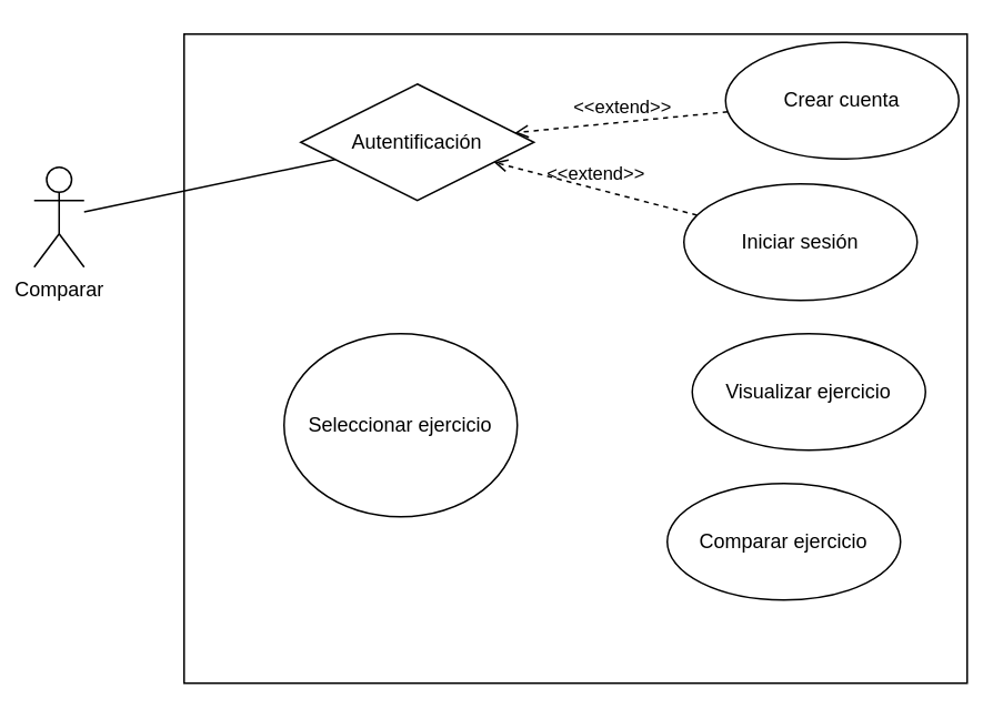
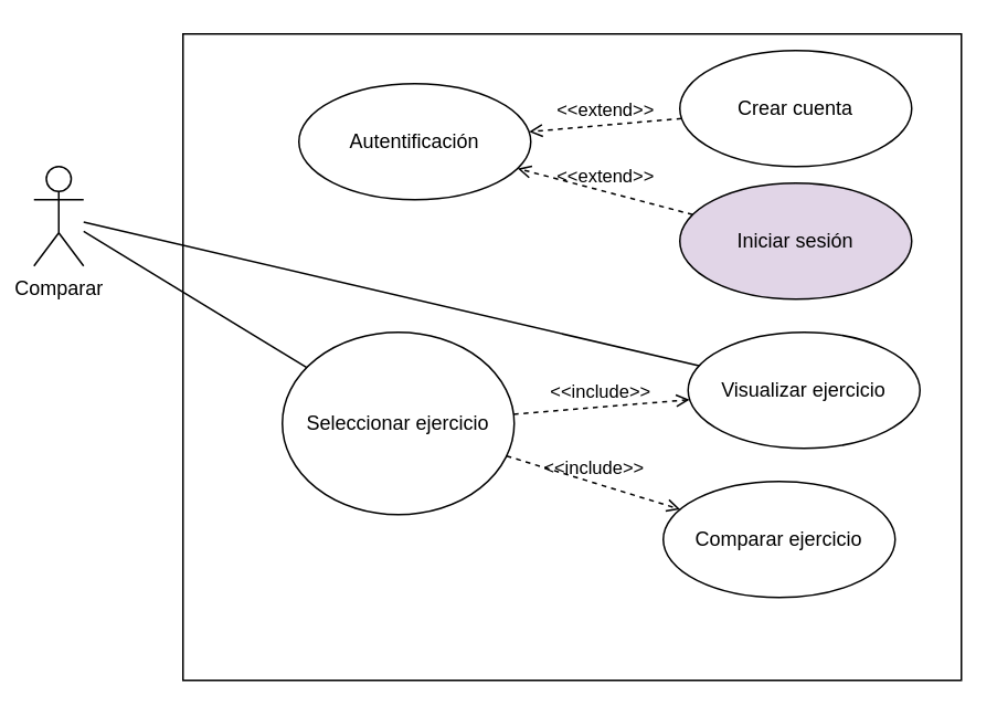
  <mxCell id="0" />
  <mxCell id="1" parent="0" />
  <mxCell id="2" value="" style="rounded=0;whiteSpace=wrap;html=1;" parent="1" vertex="1"><mxGeometry x="110" y="20" width="470" height="390" as="geometry" /></mxCell>
  <mxCell id="3" value="Comparar" style="shape=umlActor;verticalLabelPosition=bottom;verticalAlign=top;html=1;outlineConnect=0;" parent="1" vertex="1"><mxGeometry x="20" y="100" width="30" height="60" as="geometry" /></mxCell>
- <mxCell id="4" value="Autentificación" style="rhombus;whiteSpace=wrap;html=1;" parent="1" vertex="1"><mxGeometry x="180" y="50" width="140" height="70" as="geometry" /></mxCell>
- <mxCell id="5" value="Crear cuenta" style="ellipse;whiteSpace=wrap;html=1;" parent="1" vertex="1"><mxGeometry x="435" y="25" width="140" height="70" as="geometry" /></mxCell>
+ <mxCell id="4" value="Autentificación" style="ellipse;whiteSpace=wrap;html=1;" parent="1" vertex="1"><mxGeometry x="180" y="50" width="140" height="70" as="geometry" /></mxCell>
+ <mxCell id="5" value="Crear cuenta" style="ellipse;whiteSpace=wrap;html=1;" parent="1" vertex="1"><mxGeometry x="410" y="30" width="140" height="70" as="geometry" /></mxCell>
  <mxCell id="6" value="Seleccionar ejercicio" style="ellipse;whiteSpace=wrap;html=1;" parent="1" vertex="1"><mxGeometry x="170" y="200" width="140" height="110" as="geometry" /></mxCell>
- <mxCell id="7" value="Iniciar sesión" style="ellipse;whiteSpace=wrap;html=1;" parent="1" vertex="1"><mxGeometry x="410" y="110" width="140" height="70" as="geometry" /></mxCell>
+ <mxCell id="7" value="Iniciar sesión" style="ellipse;whiteSpace=wrap;html=1;fillColor=#e1d5e7;" parent="1" vertex="1"><mxGeometry x="410" y="110" width="140" height="70" as="geometry" /></mxCell>
  <mxCell id="8" value="Visualizar ejercicio" style="ellipse;whiteSpace=wrap;html=1;" parent="1" vertex="1"><mxGeometry x="415" y="200" width="140" height="70" as="geometry" /></mxCell>
  <mxCell id="9" value="Comparar ejercicio" style="ellipse;whiteSpace=wrap;html=1;" parent="1" vertex="1"><mxGeometry x="400" y="290" width="140" height="70" as="geometry" /></mxCell>
- <mxCell id="10" value="" style="endArrow=none;html=1;rounded=0;" edge="1" parent="1" source="3" target="4"><mxGeometry width="50" height="50" relative="1" as="geometry"><mxPoint x="260" y="190" as="sourcePoint" /><mxPoint x="310" y="140" as="targetPoint" /></mxGeometry></mxCell>
+ <mxCell id="10" value="" style="endArrow=none;html=1;rounded=0;" edge="1" parent="1" source="3" target="8"><mxGeometry width="50" height="50" relative="1" as="geometry"><mxPoint x="260" y="190" as="sourcePoint" /><mxPoint x="310" y="140" as="targetPoint" /></mxGeometry></mxCell>
  <mxCell id="11" value="&amp;lt;&amp;lt;extend&amp;gt;&amp;gt;" style="html=1;verticalAlign=bottom;labelBackgroundColor=none;endArrow=open;endFill=0;dashed=1;rounded=0;" edge="1" parent="1" source="5" target="4"><mxGeometry width="160" relative="1" as="geometry"><mxPoint x="200" y="160" as="sourcePoint" /><mxPoint x="360" y="160" as="targetPoint" /></mxGeometry></mxCell>
  <mxCell id="12" value="&amp;lt;&amp;lt;extend&amp;gt;&amp;gt;" style="html=1;verticalAlign=bottom;labelBackgroundColor=none;endArrow=open;endFill=0;dashed=1;rounded=0;" edge="1" parent="1" source="7" target="4"><mxGeometry width="160" relative="1" as="geometry"><mxPoint x="421" y="81" as="sourcePoint" /><mxPoint x="329" y="89" as="targetPoint" /></mxGeometry></mxCell>
+ <mxCell id="13" value="" style="endArrow=none;html=1;rounded=0;" edge="1" parent="1" source="3" target="6"><mxGeometry width="50" height="50" relative="1" as="geometry"><mxPoint x="260" y="190" as="sourcePoint" /><mxPoint x="310" y="140" as="targetPoint" /></mxGeometry></mxCell>
+ <mxCell id="14" value="&amp;lt;&amp;lt;include&amp;gt;&amp;gt;" style="html=1;verticalAlign=bottom;labelBackgroundColor=none;endArrow=open;endFill=0;dashed=1;rounded=0;" edge="1" parent="1" source="6" target="8"><mxGeometry width="160" relative="1" as="geometry"><mxPoint x="200" y="160" as="sourcePoint" /><mxPoint x="360" y="160" as="targetPoint" /></mxGeometry></mxCell>
+ <mxCell id="15" value="&amp;lt;&amp;lt;include&amp;gt;&amp;gt;" style="html=1;verticalAlign=bottom;labelBackgroundColor=none;endArrow=open;endFill=0;dashed=1;rounded=0;" edge="1" parent="1" source="6" target="9"><mxGeometry width="160" relative="1" as="geometry"><mxPoint x="320" y="245" as="sourcePoint" /><mxPoint x="400" y="245" as="targetPoint" /></mxGeometry></mxCell>
